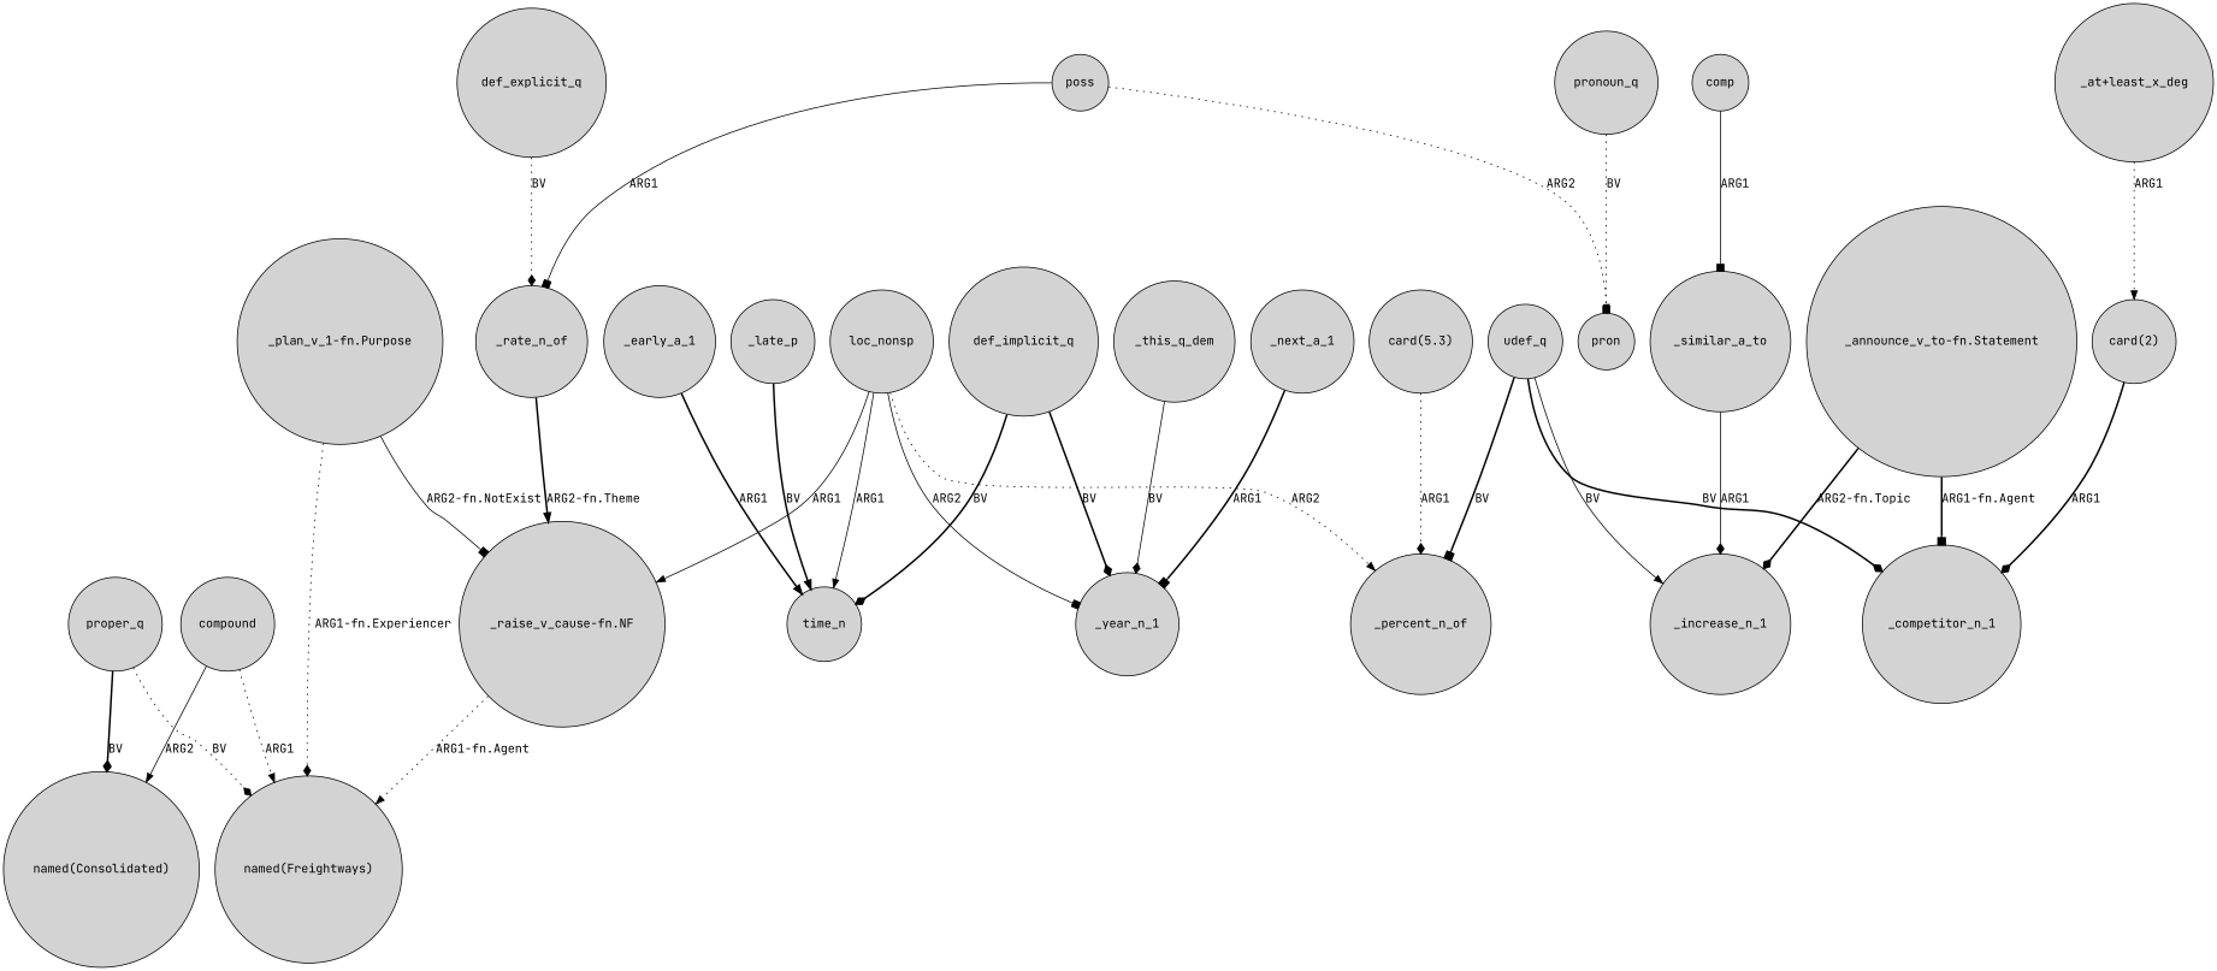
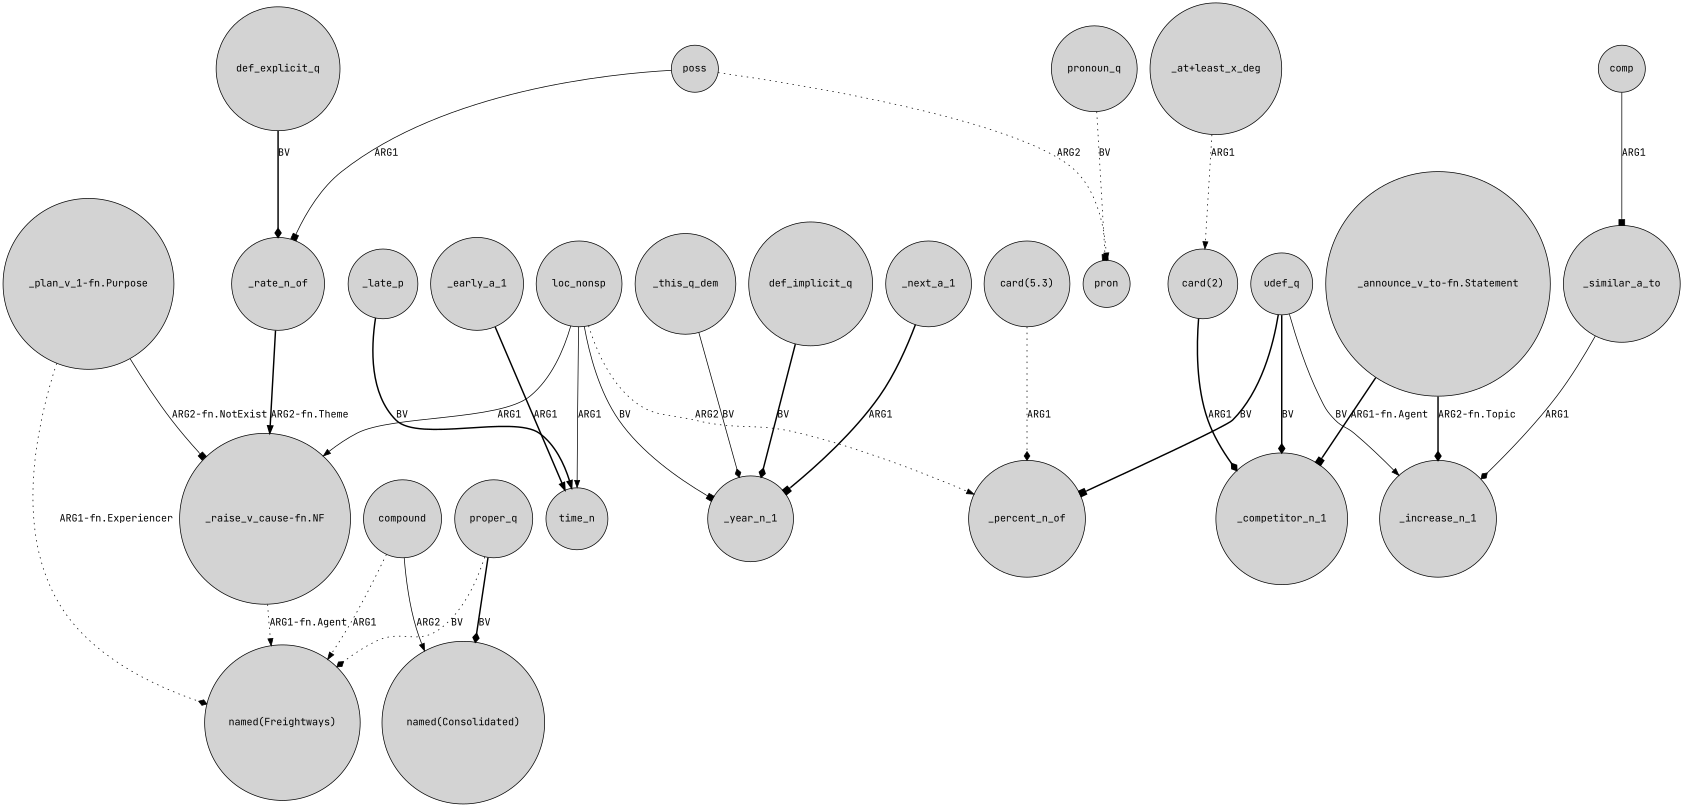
  digraph {
    fontname="JetBrains Mono"
    node [fontname="JetBrains Mono" shape=circle style=filled]
    edge [arrowhead=normal fontname="JetBrains Mono" style=bold]
    poss
    _rate_n_of
    pron
    "_raise_v_cause-fn.NF"
    _late_p
    time_n
    comp
    _similar_a_to
    _increase_n_1
    proper_q
    "named(Consolidated)"
    "named(Freightways)"
    def_implicit_q
    _year_n_1
    def_explicit_q
    "_announce_v_to-fn.Statement"
    _competitor_n_1
    compound
    "_plan_v_1-fn.Purpose"
    loc_nonsp
    _percent_n_of
    "_at+least_x_deg"
    "card(2)"
    "card(5.3)"
    pronoun_q
    _next_a_1
    udef_q
    _early_a_1
    _this_q_dem
    poss -> _rate_n_of [arrowhead=box label=ARG1 style=solid]
    poss -> pron [label=ARG2 style=dotted]
    _rate_n_of -> "_raise_v_cause-fn.NF" [label="ARG2-fn.Theme"]
    "_raise_v_cause-fn.NF" -> "named(Freightways)" [label="ARG1-fn.Agent" style=dotted]
    _late_p -> time_n [label=BV]
    comp -> _similar_a_to [arrowhead=box label=ARG1 style=solid]
    _similar_a_to -> _increase_n_1 [arrowhead=diamond label=ARG1 style=solid]
    proper_q -> "named(Consolidated)" [arrowhead=diamond label=BV]
    proper_q -> "named(Freightways)" [arrowhead=diamond label=BV style=dotted]
-   def_implicit_q -> time_n [arrowhead=diamond label=BV]
    def_implicit_q -> _year_n_1 [arrowhead=diamond label=BV]
-   def_explicit_q -> _rate_n_of [arrowhead=diamond label=BV style=dotted]
+   def_explicit_q -> _rate_n_of [arrowhead=diamond label=BV]
    "_announce_v_to-fn.Statement" -> _increase_n_1 [arrowhead=diamond label="ARG2-fn.Topic"]
    "_announce_v_to-fn.Statement" -> _competitor_n_1 [arrowhead=box label="ARG1-fn.Agent"]
    compound -> "named(Consolidated)" [label=ARG2 style=solid]
    compound -> "named(Freightways)" [label=ARG1 style=dotted]
    "_plan_v_1-fn.Purpose" -> "_raise_v_cause-fn.NF" [arrowhead=box label="ARG2-fn.NotExist" style=solid]
    "_plan_v_1-fn.Purpose" -> "named(Freightways)" [arrowhead=diamond label="ARG1-fn.Experiencer" style=dotted]
    loc_nonsp -> "_raise_v_cause-fn.NF" [label=ARG1 style=solid]
    loc_nonsp -> time_n [label=ARG1 style=solid]
-   loc_nonsp -> _year_n_1 [arrowhead=box label=ARG2 style=solid]
+   loc_nonsp -> _year_n_1 [arrowhead=box label=BV style=solid]
    loc_nonsp -> _percent_n_of [label=ARG2 style=dotted]
    "_at+least_x_deg" -> "card(2)" [label=ARG1 style=dotted]
    "card(2)" -> _competitor_n_1 [arrowhead=diamond label=ARG1]
    "card(5.3)" -> _percent_n_of [arrowhead=diamond label=ARG1 style=dotted]
    pronoun_q -> pron [arrowhead=box label=BV style=dotted]
    _next_a_1 -> _year_n_1 [arrowhead=box label=ARG1]
    udef_q -> _increase_n_1 [label=BV style=solid]
    udef_q -> _competitor_n_1 [arrowhead=diamond label=BV]
    udef_q -> _percent_n_of [arrowhead=box label=BV]
    _early_a_1 -> time_n [label=ARG1]
    _this_q_dem -> _year_n_1 [arrowhead=diamond label=BV style=solid]
  }
